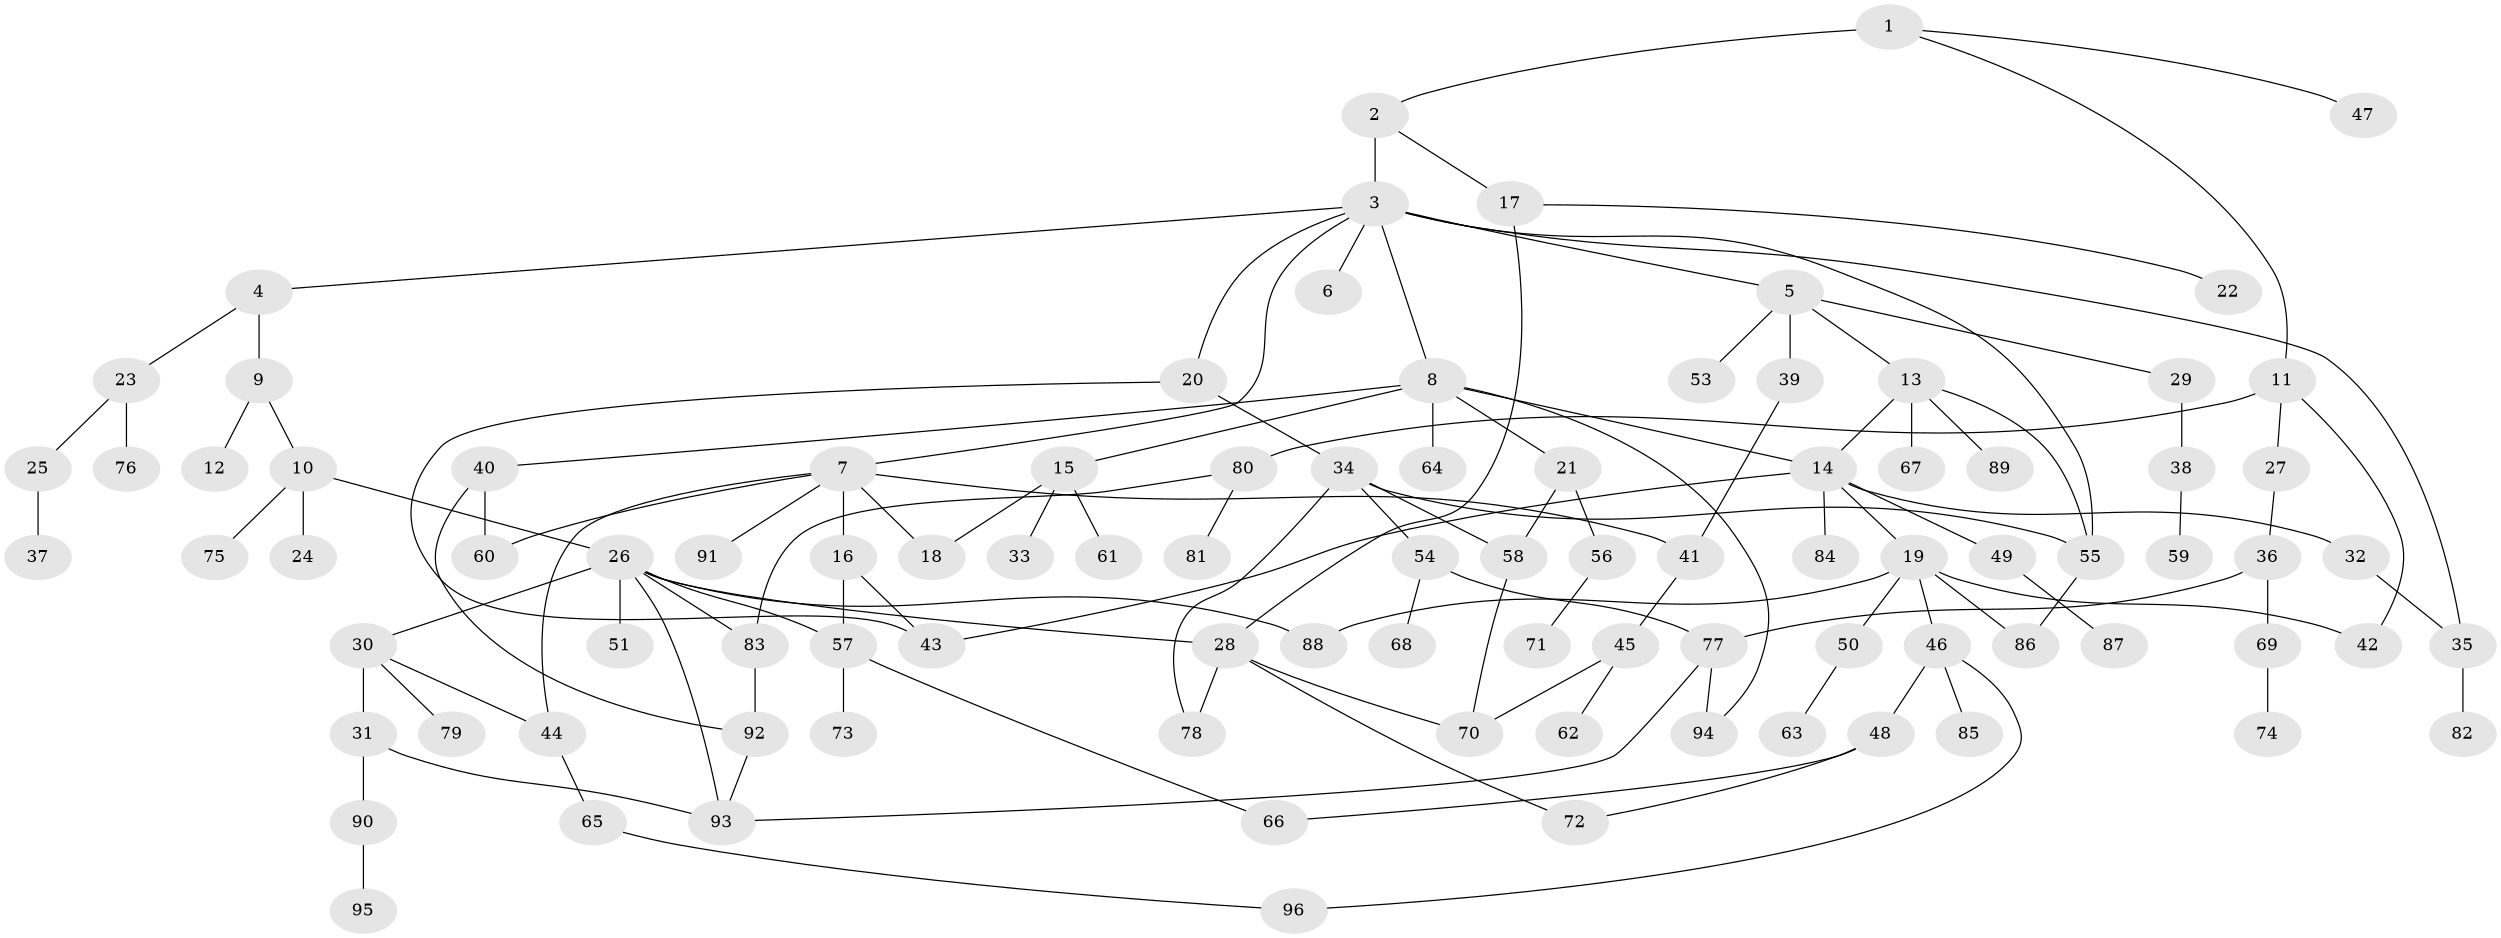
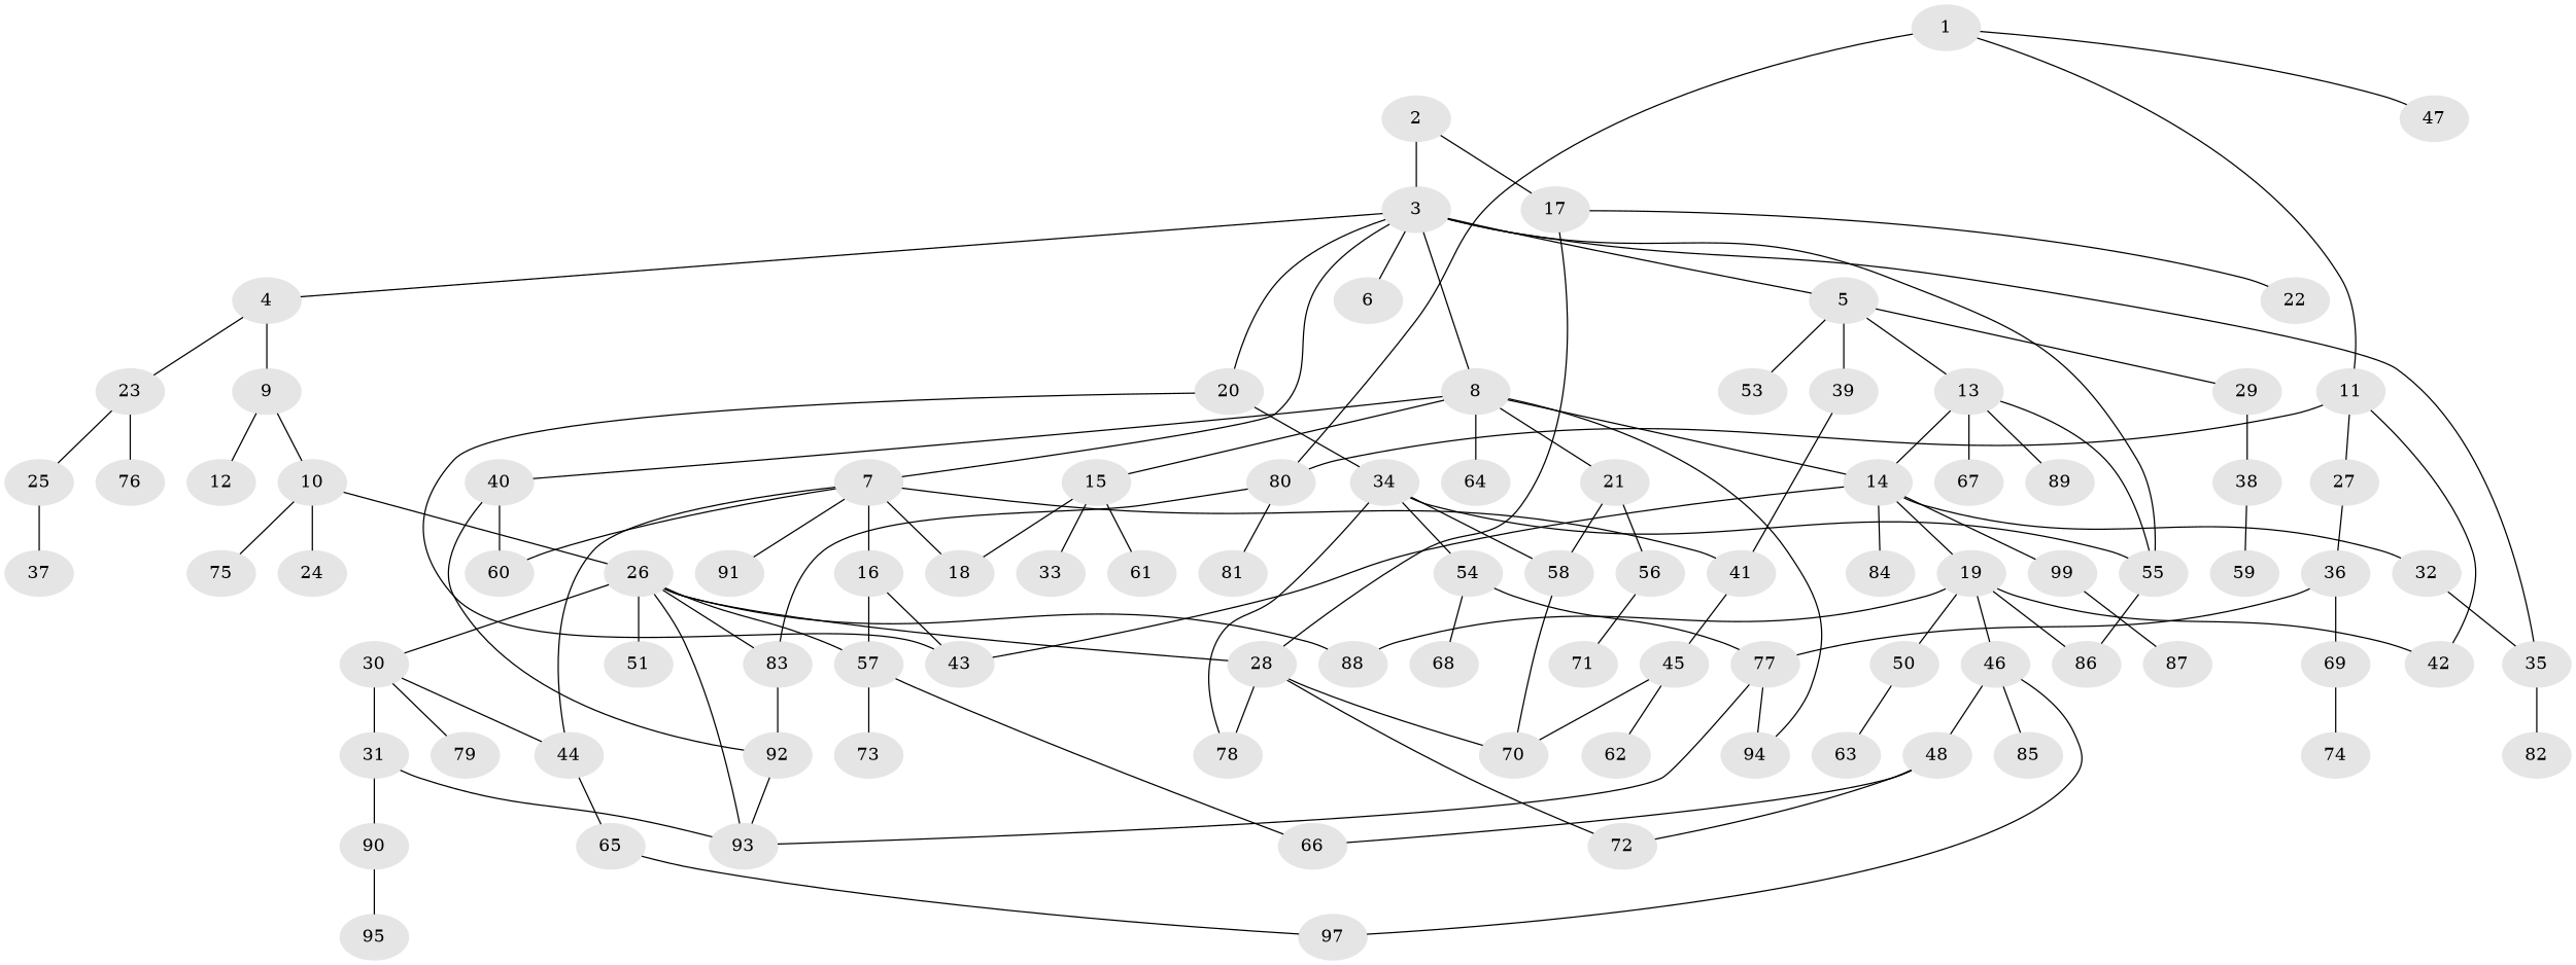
  graph {
    node [color=gray90 style=filled]
    1
    2
    11
    47
    3
    17
    27
    42
    80
    4
    5
    6
    7
    8
    20
    35
    55
    22
    28
    9
    23
    13
    29
    39
    53
    16
    18
    44
    60
    91
    41
    14
    15
    21
    40
    64
    94
    43
    34
    82
    86
    10
    12
    25
    76
    67
    89
    38
    57
    65
    84
    19
    32
-   49
+   49 [label=99]
    33
    61
    56
    58
    92
    24
    26
    75
    88
    30
    51
    83
    93
    36
    81
    46
    50
    87
    66
    73
    70
    72
    78
    48
    85
-   96
+   96 [label=97]
    63
    54
    71
    37
    31
    79
    69
    77
    59
    90
    95
    68
    74
    45
    62
-   1 -- 2
+   1 -- 80
    1 -- 11
    1 -- 47
    2 -- 3
    2 -- 17
    11 -- 27
    11 -- 42
    11 -- 80
    3 -- 4
    3 -- 5
    3 -- 6
    3 -- 7
    3 -- 8
    3 -- 20
    3 -- 35
    3 -- 55
    17 -- 22
    17 -- 28
    27 -- 36
    80 -- 83
    80 -- 81
    4 -- 9
    4 -- 23
    5 -- 13
    5 -- 29
    5 -- 39
    5 -- 53
    7 -- 16
    7 -- 18
    7 -- 44
    7 -- 60
    7 -- 91
    7 -- 41
    8 -- 14
    8 -- 15
    8 -- 21
    8 -- 40
    8 -- 64
    8 -- 94
    20 -- 43
    20 -- 34
    35 -- 82
    55 -- 86
    28 -- 70
    28 -- 72
    28 -- 78
    9 -- 10
    9 -- 12
    23 -- 25
    23 -- 76
    13 -- 55
    13 -- 14
    13 -- 67
    13 -- 89
    29 -- 38
    39 -- 41
    16 -- 43
    16 -- 57
    44 -- 65
    41 -- 45
    14 -- 43
    14 -- 84
    14 -- 19
    14 -- 32
    14 -- 49
    15 -- 18
    15 -- 33
    15 -- 61
    21 -- 56
    21 -- 58
    40 -- 60
    40 -- 92
    34 -- 55
    34 -- 58
    34 -- 78
    34 -- 54
    10 -- 24
    10 -- 26
    10 -- 75
    25 -- 37
    38 -- 59
    57 -- 66
    57 -- 73
    65 -- 96
    19 -- 42
    19 -- 86
    19 -- 88
    19 -- 46
    19 -- 50
    32 -- 35
    49 -- 87
    56 -- 71
    58 -- 70
    92 -- 93
    26 -- 28
    26 -- 57
    26 -- 88
    26 -- 30
    26 -- 51
    26 -- 83
    26 -- 93
    30 -- 44
    30 -- 31
    30 -- 79
    83 -- 92
    36 -- 69
    36 -- 77
    46 -- 48
    46 -- 85
    46 -- 96
    50 -- 63
    48 -- 66
    48 -- 72
    54 -- 77
    54 -- 68
    31 -- 93
    31 -- 90
    69 -- 74
    77 -- 94
    77 -- 93
    90 -- 95
    45 -- 70
    45 -- 62
  }
